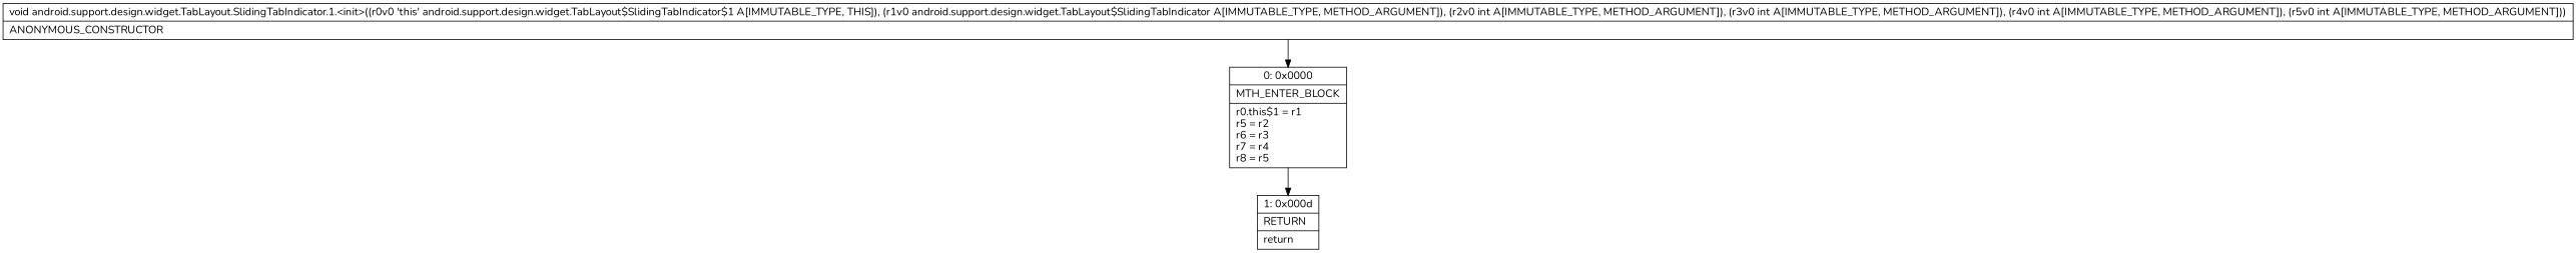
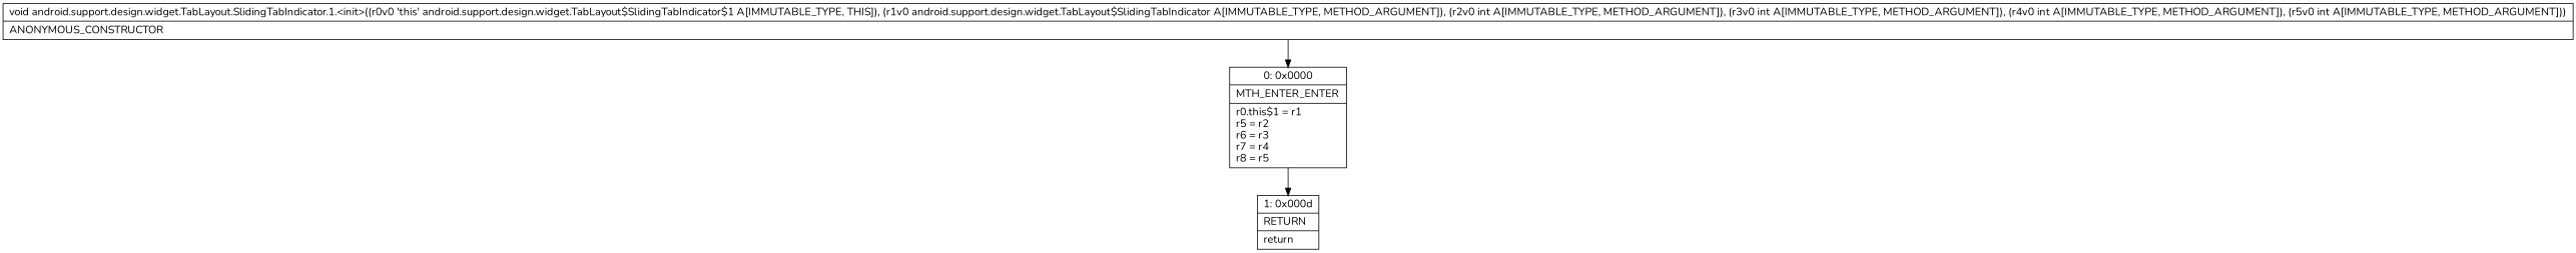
  digraph {
    fontname=Nunito
    node [shape=record fontname=Nunito]
    edge [fontname=Nunito]
-   n1 [label="{0\:\ 0x0000|MTH_ENTER_BLOCK\l|r0.this$1 = r1\lr5 = r2\lr6 = r3\lr7 = r4\lr8 = r5\l}"]
+   n1 [label="{0\:\ 0x0000|MTH_ENTER_ENTER\l|r0.this$1 = r1\lr5 = r2\lr6 = r3\lr7 = r4\lr8 = r5\l}"]
    n2 [label="{1\:\ 0x000d|RETURN\l|return\l}"]
    n3 [label="{void android.support.design.widget.TabLayout.SlidingTabIndicator.1.\<init\>((r0v0 'this' android.support.design.widget.TabLayout$SlidingTabIndicator$1 A[IMMUTABLE_TYPE, THIS]), (r1v0 android.support.design.widget.TabLayout$SlidingTabIndicator A[IMMUTABLE_TYPE, METHOD_ARGUMENT]), (r2v0 int A[IMMUTABLE_TYPE, METHOD_ARGUMENT]), (r3v0 int A[IMMUTABLE_TYPE, METHOD_ARGUMENT]), (r4v0 int A[IMMUTABLE_TYPE, METHOD_ARGUMENT]), (r5v0 int A[IMMUTABLE_TYPE, METHOD_ARGUMENT]))  | ANONYMOUS_CONSTRUCTOR\l}"]
    n1 -> n2
    n3 -> n1
  }
